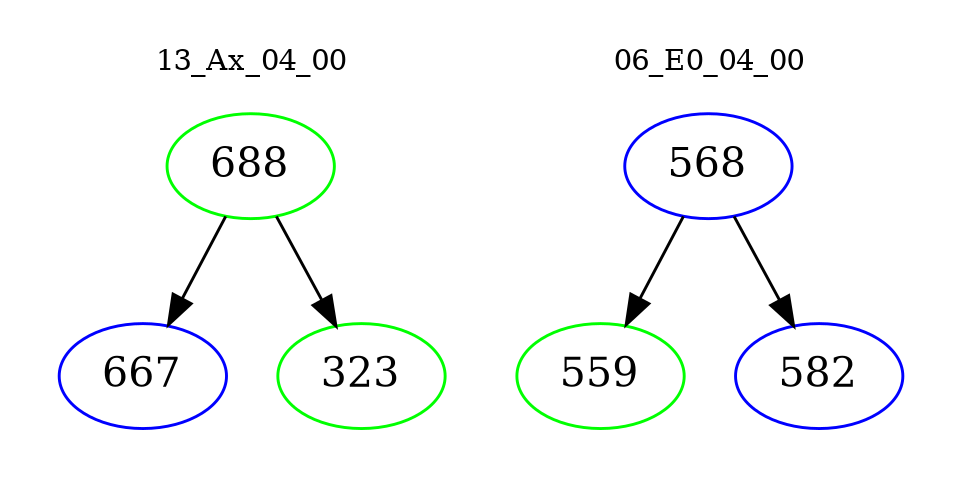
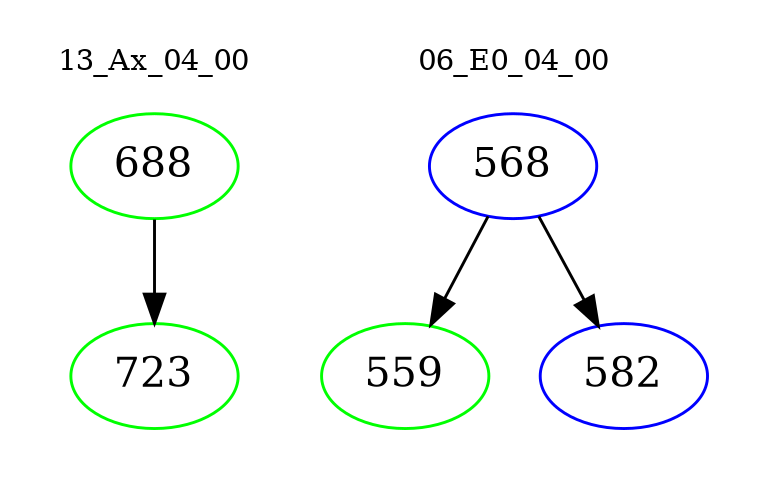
  digraph {
    node [color=green]
    edge [color=black]
    n1 [label=688]
-   n2 [color=blue label=667]
-   n3 [label=323]
+   n3 [label=723]
    n4 [color=blue label=568]
    n5 [label=559]
    n6 [color=blue label=582]
    subgraph cluster_1 {
      color=white
      fontsize=10
      label="13_Ax_04_00"
      n1
-     n2
      n3
    }
    subgraph cluster_2 {
      color=white
      fontsize=10
      label="06_E0_04_00"
      n4
      n5
      n6
    }
-   n1 -> n2
    n1 -> n3
    n4 -> n5
    n4 -> n6
  }
